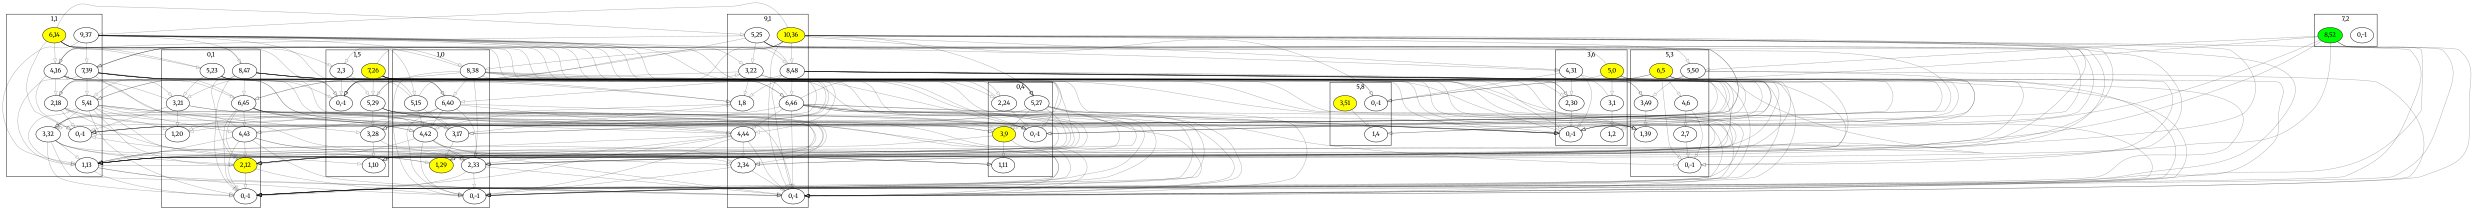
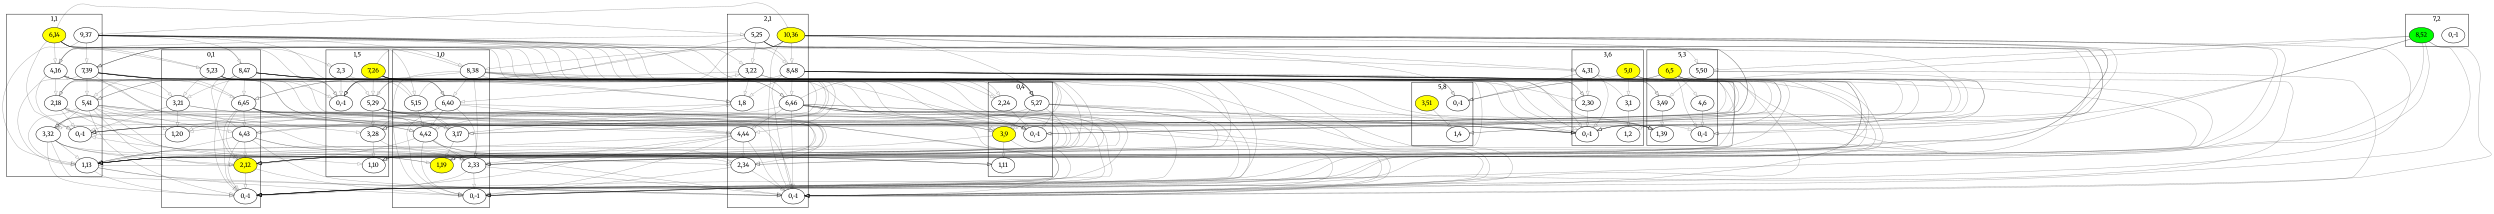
  digraph {
    compound=true
    fontname=Merriweather
    node [fontname=Merriweather]
    edge [color="#00000055" fillcolor=none fontname=Merriweather]
    n1 [label="0,-1"]
    n2 [label="1,2"]
    n3 [label="2,30"]
    n4 [label="3,1"]
    n5 [label="4,31"]
    n6 [fillcolor=yellow label="5,0" style=filled]
    n7 [label="0,-1"]
    n8 [label="1,39"]
-   n9 [label="2,7"]
    n10 [label="3,49"]
    n11 [label="4,6"]
    n12 [label="5,50"]
    n13 [fillcolor=yellow label="6,5" style=filled]
    n14 [label="0,-1"]
    n15 [label="1,11"]
    n16 [label="2,24"]
    n17 [fillcolor=yellow label="3,9" style=filled]
    n18 [label="5,27"]
    n19 [label="0,-1"]
    n20 [label="1,20"]
    n21 [fillcolor=yellow label="2,12" style=filled]
    n22 [label="3,21"]
    n23 [label="4,43"]
    n24 [label="5,23"]
    n25 [label="6,45"]
    n26 [label="8,47"]
    n27 [label="0,-1"]
    n28 [label="1,13"]
    n29 [label="2,18"]
    n30 [label="3,32"]
    n31 [label="4,16"]
    n32 [label="5,41"]
    n33 [fillcolor=yellow label="6,14" style=filled]
    n34 [label="7,39"]
    n35 [label="9,37"]
    n36 [label="0,-1"]
    n37 [label="1,10"]
    n38 [label="2,3"]
    n39 [label="3,28"]
    n40 [label="5,29"]
    n41 [fillcolor=yellow label="7,26" style=filled]
    n42 [label="0,-1"]
-   n43 [fillcolor=yellow label="1,29" style=filled]
+   n43 [fillcolor=yellow label="1,19" style=filled]
    n44 [label="2,33"]
    n45 [label="3,17"]
    n46 [label="4,42"]
    n47 [label="5,15"]
    n48 [label="6,40"]
    n49 [label="8,38"]
    n50 [label="0,-1"]
    n51 [label="1,8"]
    n52 [label="2,34"]
    n53 [label="3,22"]
    n54 [label="4,44"]
    n55 [label="5,25"]
    n56 [label="6,46"]
    n57 [label="8,48"]
    n58 [fillcolor=yellow label="10,36" style=filled]
    n59 [label="0,-1"]
    n60 [label="1,4"]
    n61 [fillcolor=yellow label="3,51" style=filled]
    n62 [label="0,-1"]
    n63 [fillcolor=green label="8,52" style=filled]
    subgraph cluster_1 {
      label="3,6"
      n1
      n2
      n3
      n4
      n5
      n6
    }
    subgraph cluster_2 {
      label="5,3"
      n7
      n8
-     n9
      n10
      n11
      n12
      n13
    }
    subgraph cluster_3 {
      label="0,4"
      n14
      n15
      n16
      n17
      n18
    }
    subgraph cluster_4 {
      label="0,1"
      n19
      n20
      n21
      n22
      n23
      n24
      n25
      n26
    }
    subgraph cluster_5 {
      label="1,1"
      n27
      n28
      n29
      n30
      n31
      n32
      n33
      n34
      n35
    }
    subgraph cluster_6 {
      label="1,5"
      n36
      n37
      n38
      n39
      n40
      n41
    }
    subgraph cluster_7 {
      label="1,0"
      n42
      n43
      n44
      n45
      n46
      n47
      n48
      n49
    }
    subgraph cluster_8 {
-     label="9,1"
+     label="2,1"
      n50
      n51
      n52
      n53
      n54
      n55
      n56
      n57
      n58
    }
    subgraph cluster_9 {
      label="5,8"
      n59
      n60
      n61
    }
    subgraph cluster_10 {
      label="7,2"
      n62
      n63
    }
    n3 -> n1
    n4 -> n2
    n4 -> n36
    n5 -> n1
    n5 -> n3
    n5 -> n37
    n5 -> n59
    n6 -> n4
    n6 -> n7
    n6 -> n14
    n6 -> n36
-   n6 -> n38
    n6 -> n60
-   n9 -> n7
    n10 -> n8
    n11 -> n7
-   n11 -> n9
    n12 -> n1
    n12 -> n10
    n12 -> n50
    n12 -> n59
    n13 -> n2
    n13 -> n7
    n13 -> n11
    n13 -> n14
    n13 -> n27
    n13 -> n36
    n13 -> n51
    n13 -> n60
    n16 -> n14
    n16 -> n36
    n17 -> n15
    n17 -> n19
    n17 -> n37
    n18 -> n1
    n18 -> n17
    n18 -> n19
    n18 -> n21
    n18 -> n28
    n18 -> n39
    n18 -> n50
    n20 -> n27
    n21 -> n19
    n21 -> n28
    n21 -> n42
    n22 -> n14
    n22 -> n20
    n22 -> n27
    n22 -> n29
    n22 -> n43
    n23 -> n15
    n23 -> n19
    n23 -> n21
    n23 -> n28
    n23 -> n30
    n23 -> n44
    n23 -> n50
    n24 -> n14
    n24 -> n16
    n24 -> n22
    n24 -> n27
    n24 -> n31
    n24 -> n36
    n24 -> n45
    n24 -> n51
    n25 -> n17
    n25 -> n19
    n25 -> n21
    n25 -> n23
    n25 -> n28
    n25 -> n32
    n25 -> n37
    n25 -> n46
    n25 -> n50
    n25 -> n52
    n26 -> n1
    n26 -> n8
    n26 -> n18
    n26 -> n19
    n26 -> n21
    n26 -> n25
    n26 -> n28
    n26 -> n34
    n26 -> n39
    n26 -> n42
    n26 -> n48
    n26 -> n50
    n26 -> n54
    n28 -> n19
    n28 -> n42
    n28 -> n50
    n29 -> n20
    n29 -> n27
    n29 -> n43
    n29 -> n51
    n30 -> n19
    n30 -> n21
    n30 -> n28
    n30 -> n44
    n30 -> n50
    n30 -> n52
    n31 -> n14
    n31 -> n22
    n31 -> n27
    n31 -> n29
    n31 -> n36
    n31 -> n45
    n31 -> n53
    n32 -> n15
    n32 -> n19
    n32 -> n21
    n32 -> n23
    n32 -> n28
    n32 -> n30
    n32 -> n37
    n32 -> n46
    n32 -> n50
    n32 -> n54
    n33 -> n7
    n33 -> n14
    n33 -> n16
    n33 -> n24
    n33 -> n27
    n33 -> n31
    n33 -> n36
    n33 -> n38
    n33 -> n47
    n33 -> n55
    n34 -> n1
    n34 -> n8
    n34 -> n17
    n34 -> n19
    n34 -> n21
    n34 -> n25
    n34 -> n28
    n34 -> n32
    n34 -> n39
    n34 -> n42
    n34 -> n48
    n34 -> n50
    n34 -> n56
    n35 -> n1
    n35 -> n3
    n35 -> n10
    n35 -> n18
    n35 -> n19
    n35 -> n21
    n35 -> n26
    n35 -> n28
    n35 -> n34
    n35 -> n40
    n35 -> n42
    n35 -> n44
    n35 -> n49
    n35 -> n50
    n35 -> n57
    n38 -> n14
    n38 -> n36
    n39 -> n1
    n39 -> n15
    n39 -> n37
    n40 -> n1
    n40 -> n3
    n40 -> n17
    n40 -> n19
    n40 -> n28
    n40 -> n39
    n40 -> n50
    n41 -> n1
    n41 -> n5
    n41 -> n8
    n41 -> n18
    n41 -> n19
    n41 -> n21
    n41 -> n28
    n41 -> n30
    n41 -> n40
    n41 -> n50
    n41 -> n52
    n41 -> n59
    n43 -> n27
    n44 -> n19
    n44 -> n28
    n44 -> n42
    n44 -> n50
    n45 -> n20
    n45 -> n29
    n45 -> n43
    n45 -> n51
    n46 -> n21
    n46 -> n30
    n46 -> n42
    n46 -> n44
    n46 -> n50
    n46 -> n52
    n47 -> n22
    n47 -> n31
    n47 -> n45
    n47 -> n46
    n47 -> n53
    n48 -> n23
    n48 -> n32
    n48 -> n42
    n48 -> n44
    n48 -> n46
    n48 -> n50
    n48 -> n54
    n49 -> n1
    n49 -> n8
    n49 -> n19
    n49 -> n25
    n49 -> n28
    n49 -> n34
    n49 -> n42
    n49 -> n44
    n49 -> n48
    n49 -> n50
    n49 -> n56
    n51 -> n27
    n52 -> n28
    n52 -> n42
    n52 -> n50
    n53 -> n27
    n53 -> n29
    n53 -> n43
    n53 -> n51
    n54 -> n19
    n54 -> n28
    n54 -> n30
    n54 -> n42
    n54 -> n44
    n54 -> n50
    n54 -> n52
    n55 -> n7
    n55 -> n14
    n55 -> n20
    n55 -> n27
    n55 -> n31
    n55 -> n36
    n55 -> n43
    n55 -> n45
    n55 -> n53
    n56 -> n1
    n56 -> n8
    n56 -> n18
    n56 -> n19
    n56 -> n21
    n56 -> n28
    n56 -> n32
    n56 -> n37
    n56 -> n42
    n56 -> n44
    n56 -> n46
    n56 -> n50
    n56 -> n54
    n57 -> n1
    n57 -> n3
    n57 -> n10
    n57 -> n17
    n57 -> n19
    n57 -> n21
    n57 -> n23
    n57 -> n28
    n57 -> n34
    n57 -> n39
    n57 -> n42
    n57 -> n44
    n57 -> n48
    n57 -> n50
    n57 -> n56
    n58 -> n1
    n58 -> n5
    n58 -> n12
    n58 -> n18
    n58 -> n19
    n58 -> n21
    n58 -> n25
    n58 -> n28
    n58 -> n35
    n58 -> n40
    n58 -> n42
    n58 -> n44
    n58 -> n49
    n58 -> n50
    n58 -> n57
    n58 -> n59
    n61 -> n60
    n63 -> n1
    n63 -> n12
    n63 -> n19
    n63 -> n28
    n63 -> n42
    n63 -> n50
    n63 -> n52
    n63 -> n59
  }
